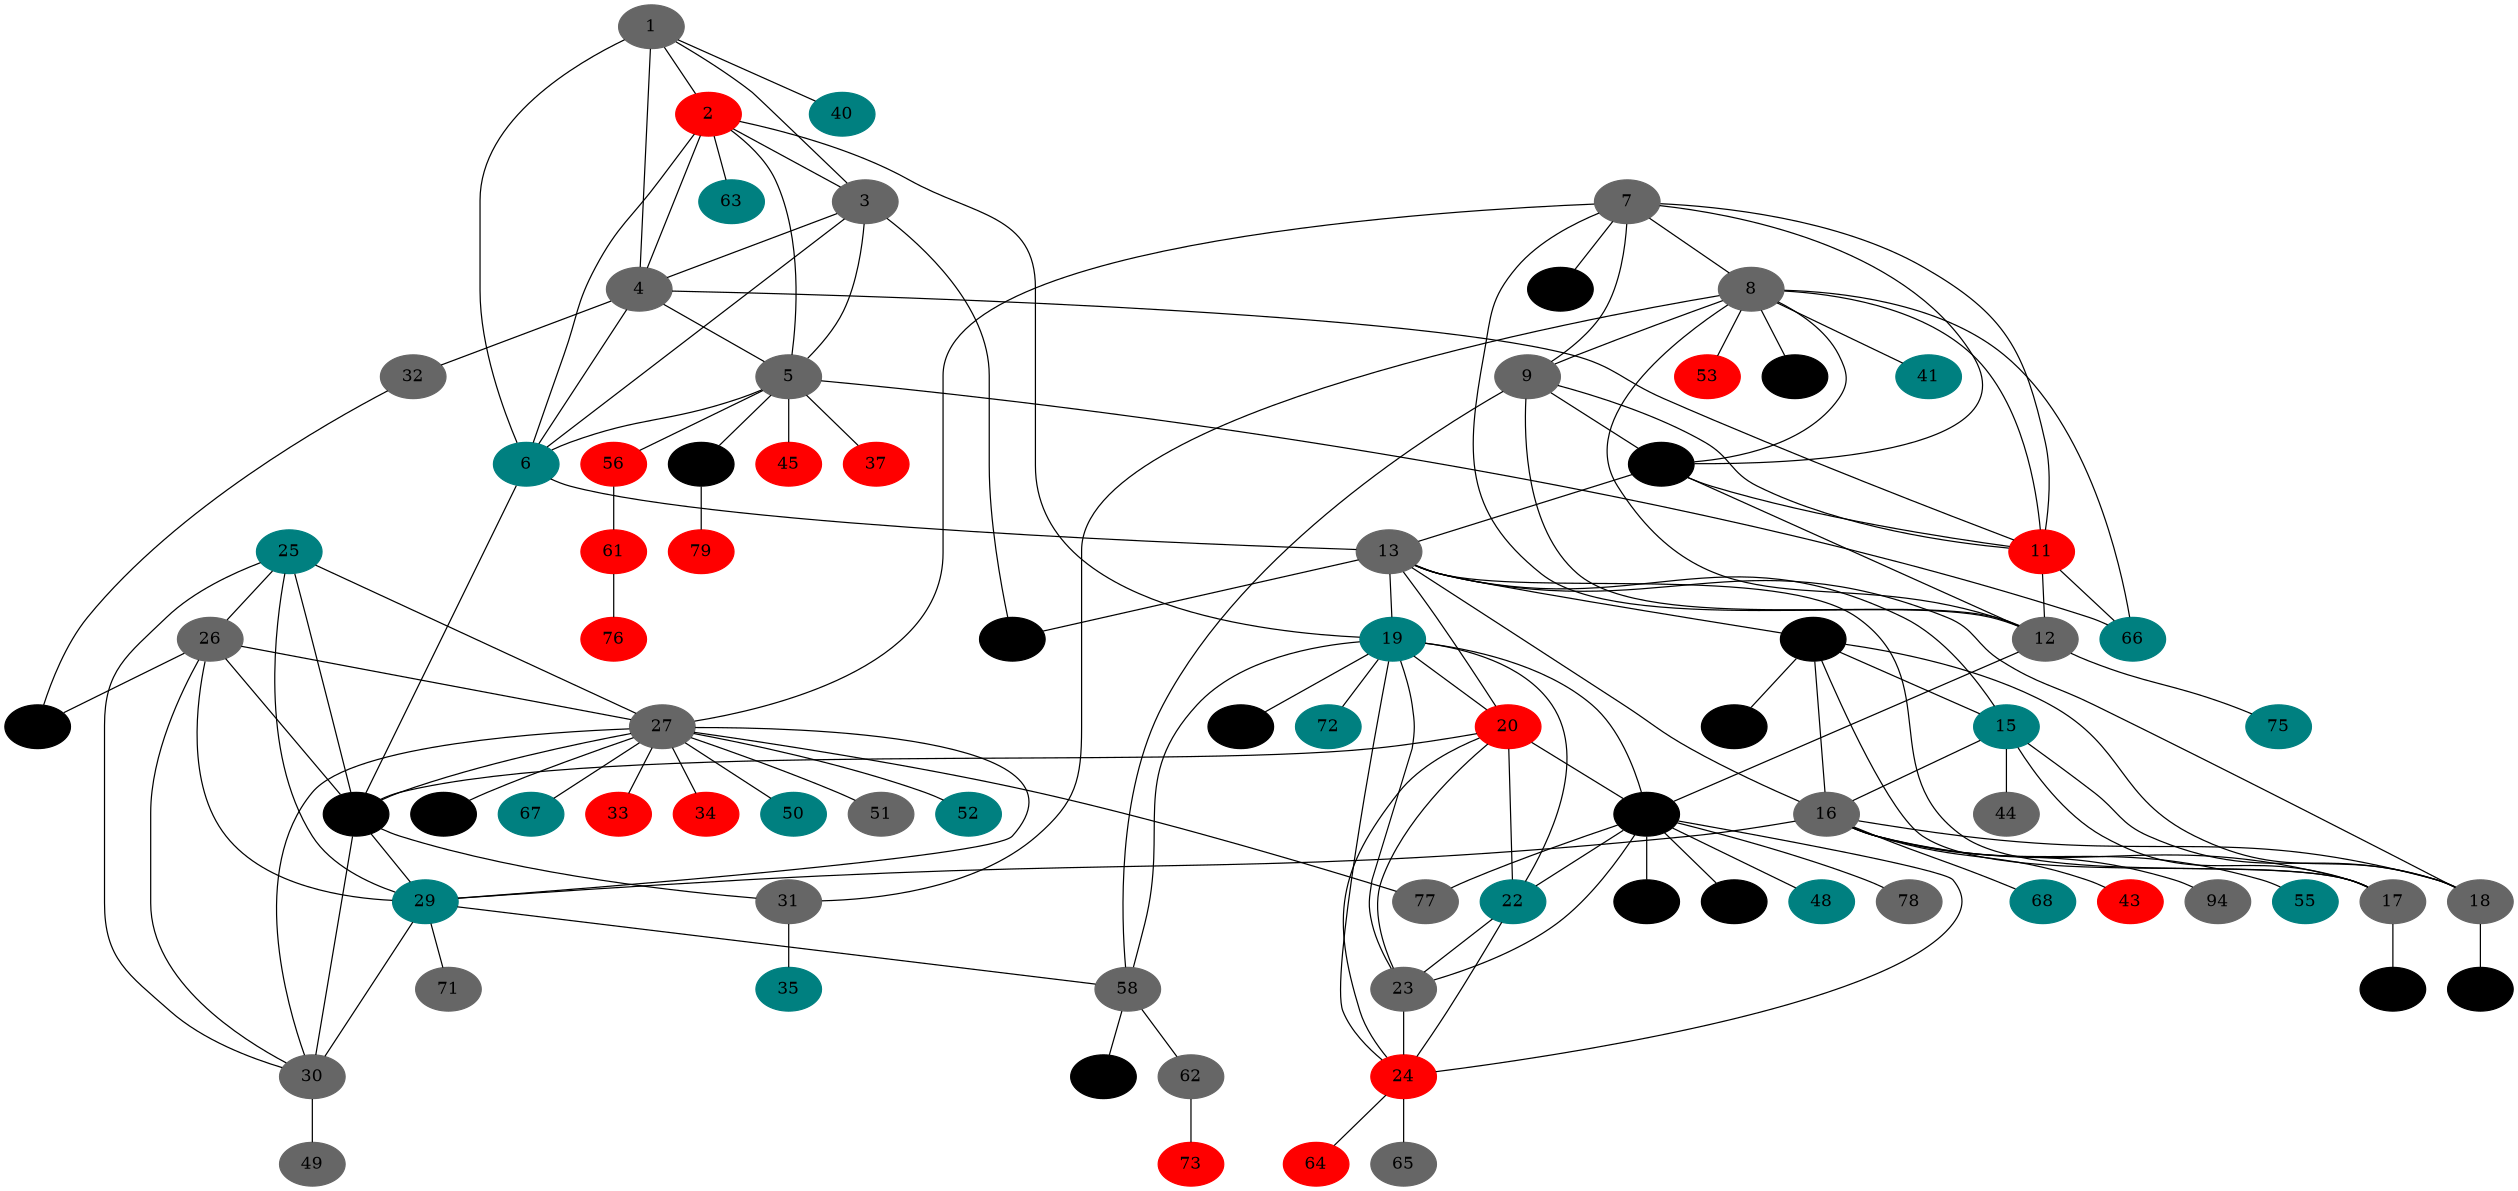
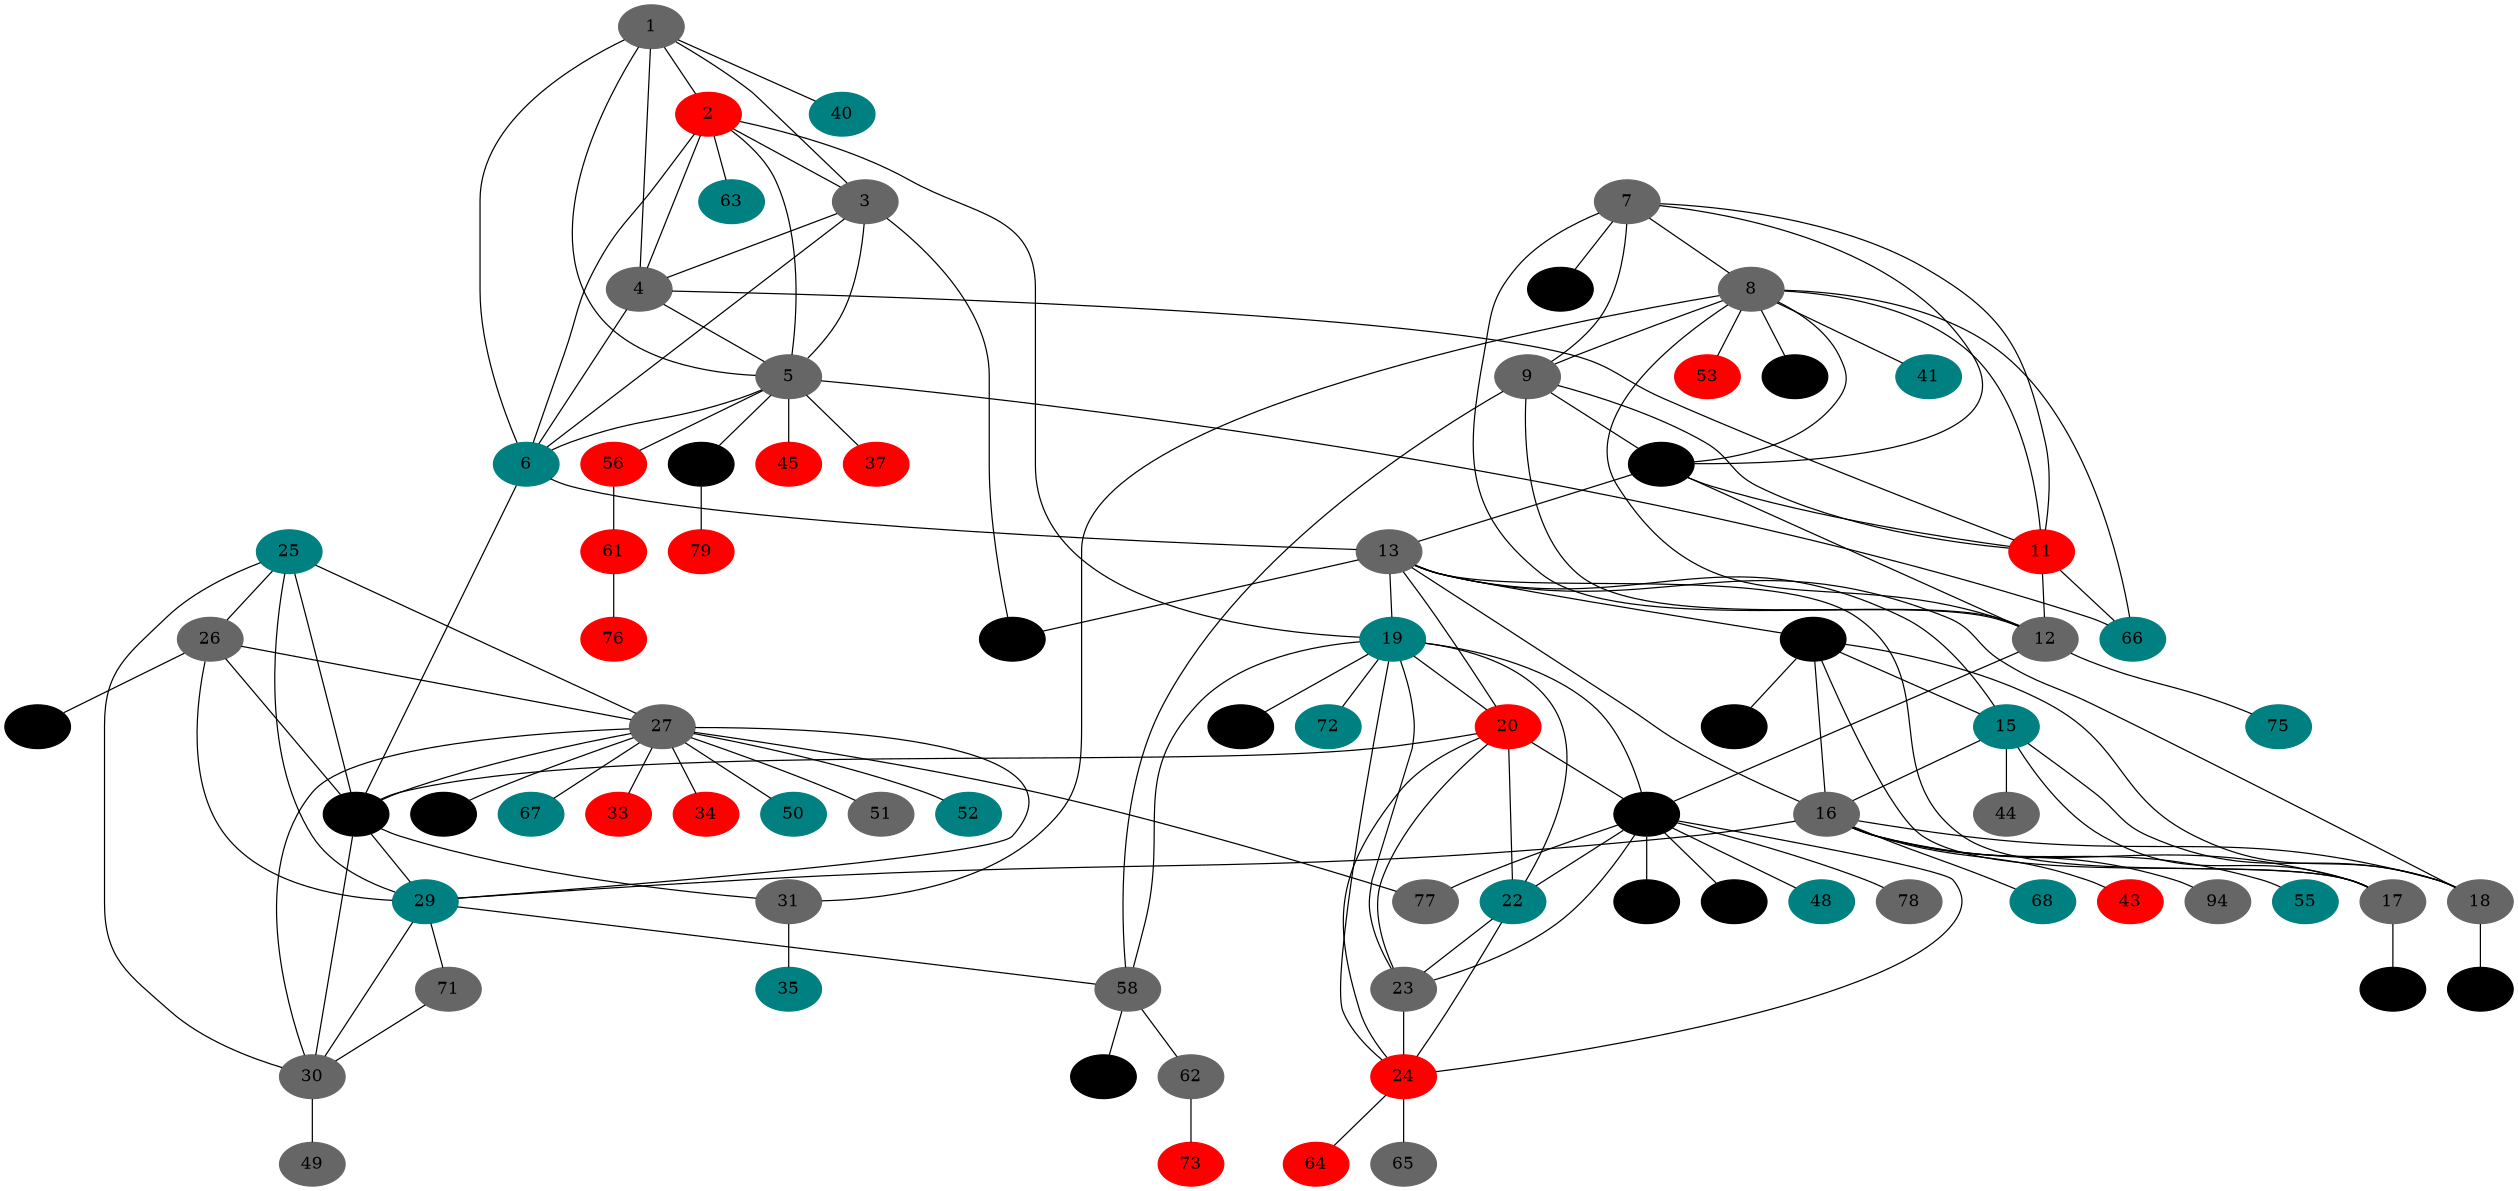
  graph {
    node [color=gray40 style=filled]
    edge [weight=1.0]
    2 [color=red]
    1
    3
    4
    5
    6 [color=teal]
    40 [color=teal]
    19 [color=teal]
    63 [color=teal]
    46 [color=black]
    11 [color=red]
-   32
    37 [color=red]
    45 [color=red]
    56 [color=red]
    66 [color=teal]
    69 [color=black]
    13
    28 [color=black]
    58
    21 [color=black]
    20 [color=red]
    22 [color=teal]
    23
    24 [color=red]
    70 [color=black]
    72 [color=teal]
    12
    36 [color=black]
    61 [color=red]
    79 [color=red]
    14 [color=black]
    15 [color=teal]
    16
    17
    18
    31
    29 [color=teal]
    30
    7
    8
    9
    10 [color=black]
    27
    80 [color=black]
    41 [color=teal]
    53 [color=red]
    57 [color=black]
    75 [color=teal]
    77
    33 [color=red]
    34 [color=red]
    50 [color=teal]
    51
    52 [color=teal]
    60 [color=black]
    67 [color=teal]
    35 [color=teal]
    59 [color=black]
    62
    38 [color=black]
    39 [color=black]
    48 [color=teal]
    78
    74 [color=black]
    44
    43 [color=red]
    n68 [label=94]
    55 [color=teal]
    68 [color=teal]
    42 [color=black]
    47 [color=black]
    71
    64 [color=red]
    65
    25 [color=teal]
    26
    49
    76 [color=red]
    73 [color=red]
    2 -- 3
    2 -- 4
    2 -- 5
    2 -- 6
    2 -- 19
    2 -- 63
    1 -- 2
    1 -- 3
    1 -- 4
+   1 -- 5
    1 -- 6
    1 -- 40
    3 -- 4
    3 -- 5
    3 -- 6
    3 -- 46
    4 -- 5
    4 -- 6
    4 -- 11
-   4 -- 32 [weight=4.0]
    5 -- 6
    5 -- 37
    5 -- 45
    5 -- 56
    5 -- 66
    5 -- 69
    6 -- 13
    6 -- 28
    19 -- 58
    19 -- 21
    19 -- 20
    19 -- 22
    19 -- 23
    19 -- 24
    19 -- 70
    19 -- 72
    11 -- 66
    11 -- 12
-   32 -- 36
    56 -- 61
    69 -- 79
    13 -- 19
    13 -- 46
    13 -- 20
    13 -- 14
    13 -- 15
    13 -- 16
    13 -- 17
    13 -- 18
    28 -- 31
    28 -- 29
    28 -- 30
    58 -- 59
    58 -- 62
    21 -- 22
    21 -- 23
    21 -- 24
    21 -- 77
    21 -- 38
    21 -- 39
    21 -- 48
    21 -- 78
    20 -- 28
    20 -- 21
    20 -- 22 [weight=3.0]
    20 -- 23
    20 -- 24
    22 -- 23
    22 -- 24
    23 -- 24
    24 -- 64
    24 -- 65 [weight=2.0]
    12 -- 21
    12 -- 75
    61 -- 76
    14 -- 15
    14 -- 16
    14 -- 17
    14 -- 18
    14 -- 74
    15 -- 16
    15 -- 17
    15 -- 18
    15 -- 44 [weight=3.0]
    16 -- 17
    16 -- 18
    16 -- 29
    16 -- 43
    16 -- n68
    16 -- 55
    16 -- 68
    17 -- 42 [weight=3.0]
    18 -- 47
    31 -- 35
    29 -- 58
    29 -- 30
    29 -- 71
    30 -- 49
    7 -- 11
    7 -- 12
    7 -- 8
    7 -- 9
    7 -- 10
-   7 -- 27
    7 -- 80
    8 -- 11
    8 -- 66
    8 -- 12
    8 -- 31
    8 -- 9
    8 -- 10
    8 -- 41
    8 -- 53
    8 -- 57
    9 -- 11
    9 -- 58 [weight=2.0]
    9 -- 12
    9 -- 10
    10 -- 11
    10 -- 13
    10 -- 12
    27 -- 28
    27 -- 29
    27 -- 30
    27 -- 77
    27 -- 33
    27 -- 34
    27 -- 50
    27 -- 51
    27 -- 52
    27 -- 60
    27 -- 67
    62 -- 73
    25 -- 28
    25 -- 29
    25 -- 30
    25 -- 27
    25 -- 26
    26 -- 28
    26 -- 36
    26 -- 29
-   26 -- 30
+   71 -- 30
    26 -- 27
  }
